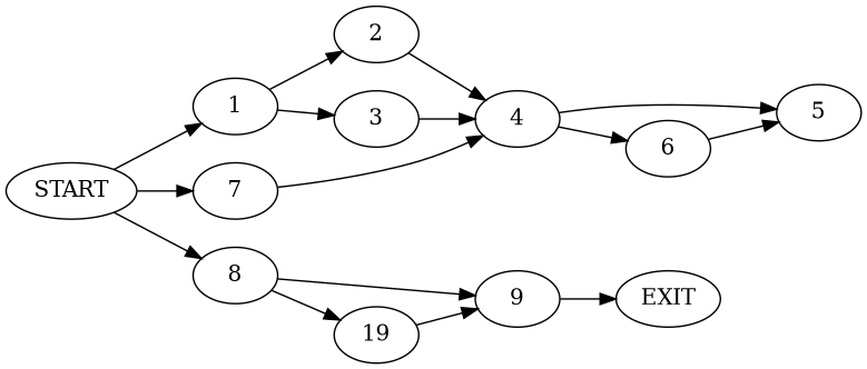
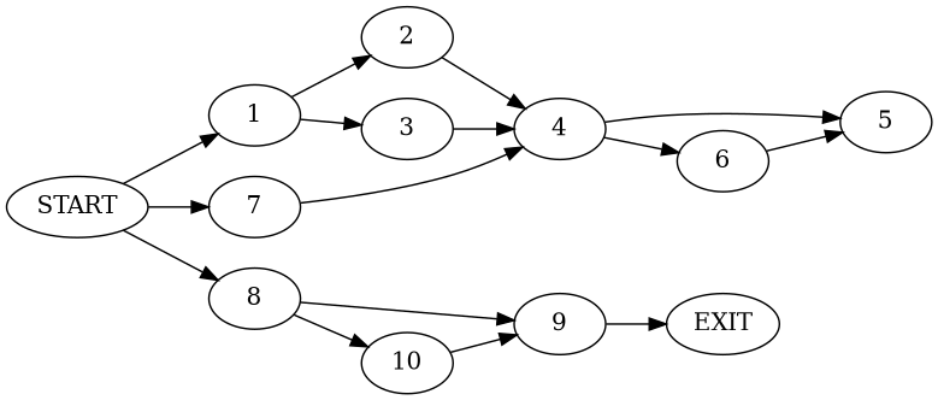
  digraph {
    rankdir=LR
    n1 [label=START]
    1
    7
    8
    2
    3
    4
    9
-   10 [label=19]
+   10
    n10 [label=EXIT]
    5
    6
    n1 -> 1
    n1 -> 7
    n1 -> 8
    1 -> 2
    1 -> 3
    7 -> 4
    8 -> 9
    8 -> 10
    2 -> 4
    3 -> 4
    4 -> 5
    4 -> 6
    9 -> n10
    10 -> 9
    6 -> 5
  }
